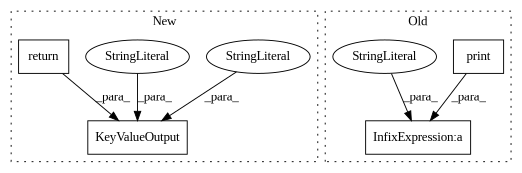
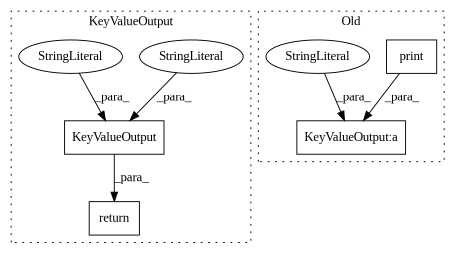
  digraph {
    fontname="Liberation Serif"
    node [a=45 fontname="Liberation Serif" shape=box]
    edge [fontname="Liberation Serif"]
    n1 [a=32 l="15,1" label=KeyValueOutput s="791,851"]
    n2 [l=27 label=StringLiteral s=819 shape=ellipse]
    n3 [l=12 label=StringLiteral s=806 shape=ellipse]
    n4 [a=41 l=7 label=return s=784]
    n5 [a=32 l="6,1" label=print s="415,478"]
-   n6 [a=27 l=3 label="InfixExpression:a" s=458]
+   n6 [a=27 l=3 label="KeyValueOutput:a" s=458]
    n7 [l=37 label=StringLiteral s=421 shape=ellipse]
    subgraph cluster_1 {
-     label=New
+     label=KeyValueOutput
      style=dotted
      n1
      n2
      n3
      n4
    }
    subgraph cluster_2 {
      label=Old
      style=dotted
      n5
      n6
      n7
    }
-   n4 -> n1 [label=_para_]
+   n1 -> n4 [label=_para_]
    n2 -> n1 [label=_para_]
    n3 -> n1 [label=_para_]
    n5 -> n6 [label=_para_]
    n7 -> n6 [label=_para_]
  }
